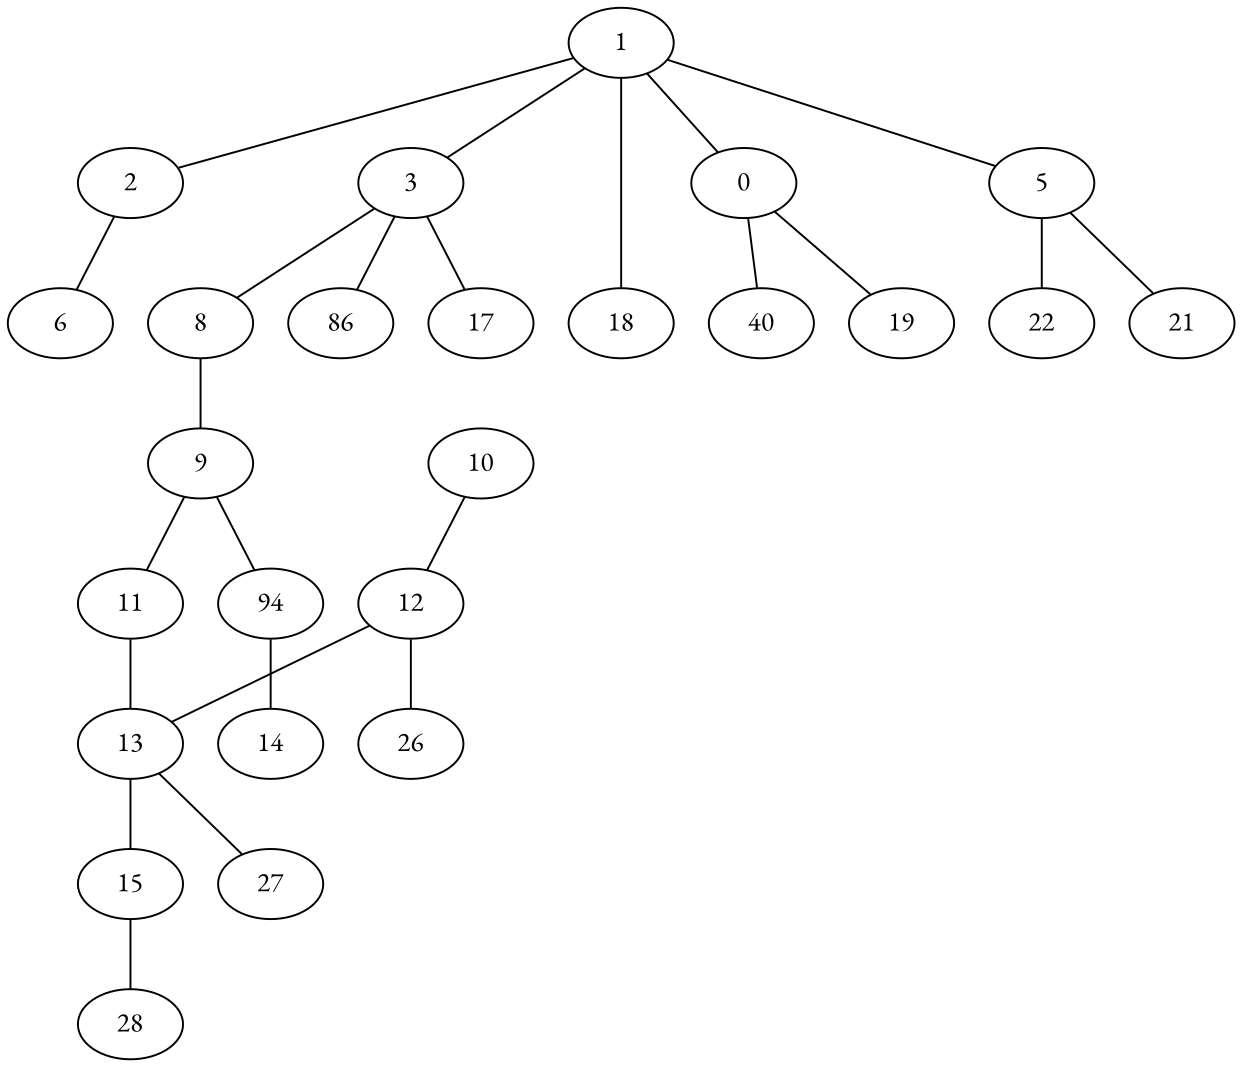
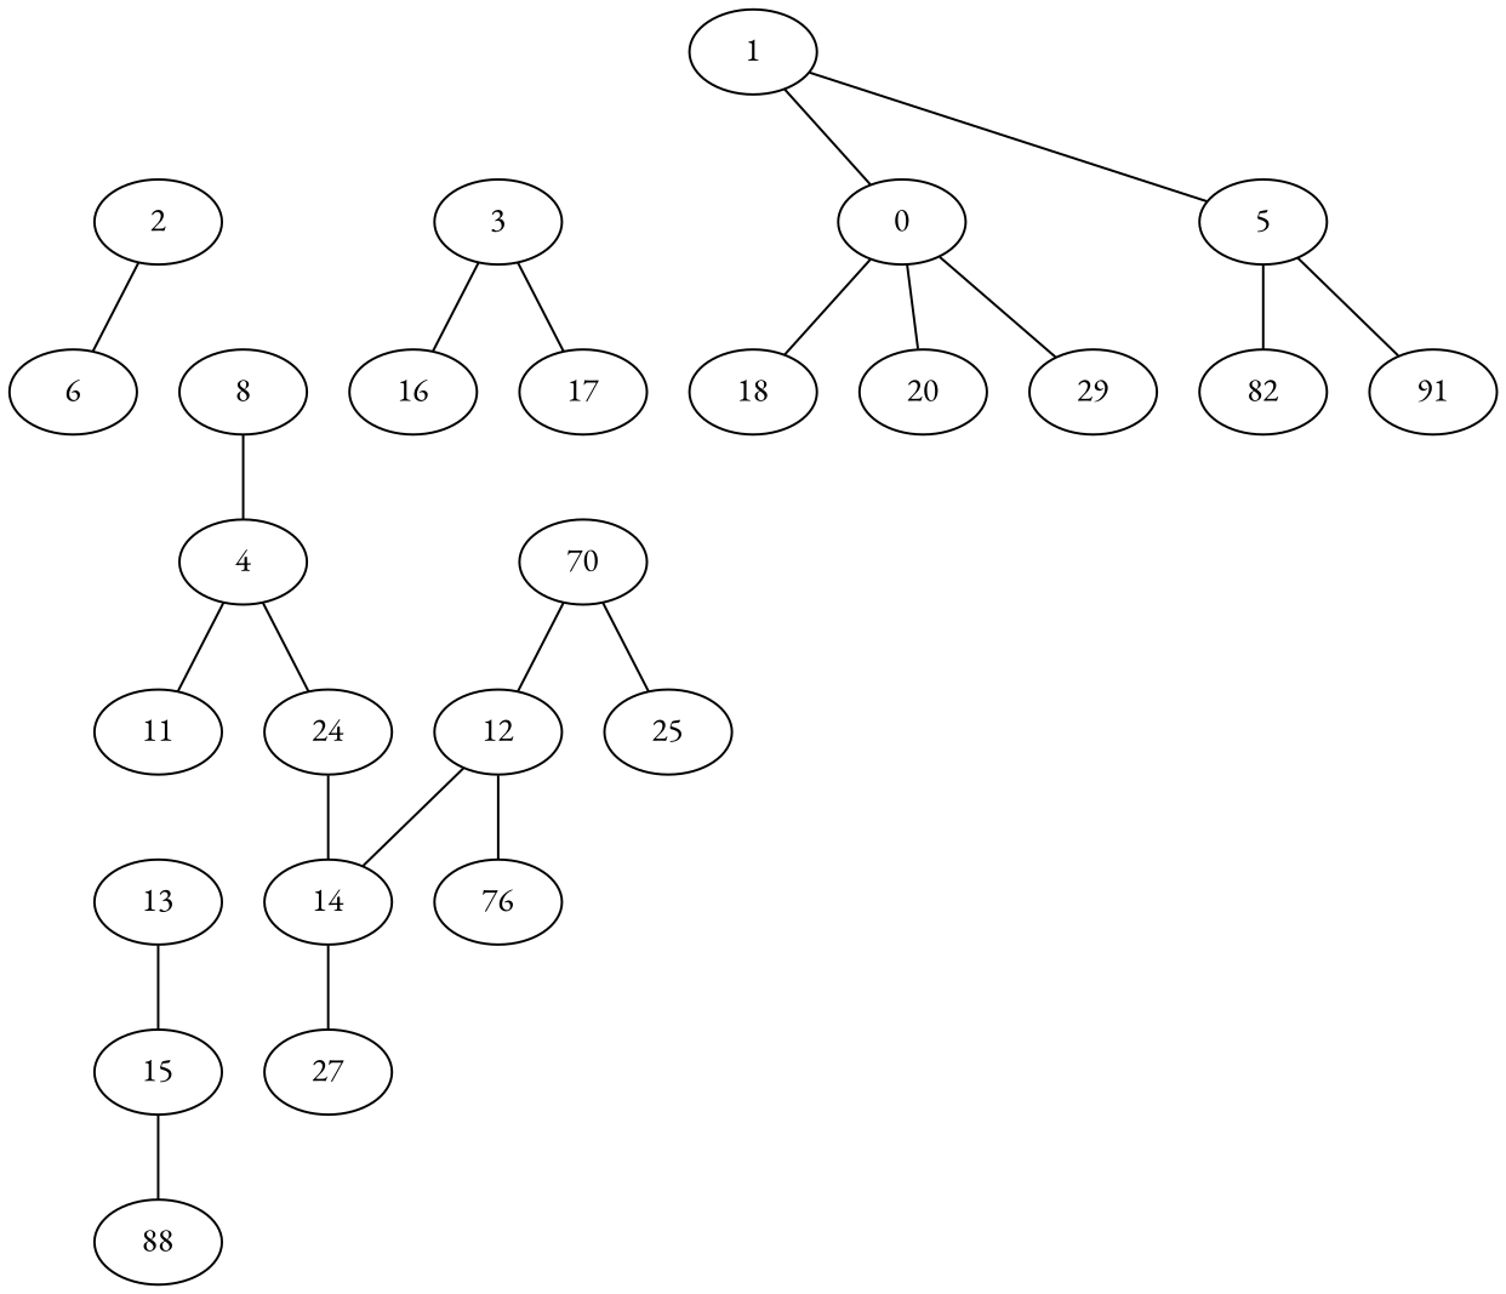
  graph {
    fontname="EB Garamond"
    node [chem=H fontname="EB Garamond"]
    edge [fontname="EB Garamond" valence=1]
    1 [chem=C]
    2 [chem=C]
    3 [chem=C]
    n4 [chem=C label=0]
    5 [chem=N]
    6 [chem=O]
    8 [chem=C]
-   16 [label=86]
+   16
    17
    18
-   19
-   20 [label=40]
-   21
-   22
-   9 [chem=C]
+   19 [label=29]
+   20
+   21 [label=91]
+   22 [label=82]
+   9 [chem=C label=4]
    11 [chem=C]
-   24 [label=94]
-   10 [chem=C]
+   24
+   10 [chem=C label=70]
    12 [chem=C]
+   25
    13 [chem=C]
    14 [chem=O]
-   26
+   26 [label=76]
    15 [chem=O]
    27
-   28
-   1 -- 2
-   1 -- 3
+   28 [label=88]
    1 -- n4
    1 -- 5
    2 -- 6
-   3 -- 8
    3 -- 16
    3 -- 17
-   1 -- 18
+   n4 -- 18
    n4 -- 19
    n4 -- 20
    5 -- 21
    5 -- 22
    8 -- 9 [valence=2]
    9 -- 11
    9 -- 24
-   11 -- 13 [valence=2]
    24 -- 14
    10 -- 12 [valence=2]
-   12 -- 13
+   10 -- 25
+   12 -- 14
    12 -- 26
    13 -- 15
-   13 -- 27
+   14 -- 27
    15 -- 28
  }
